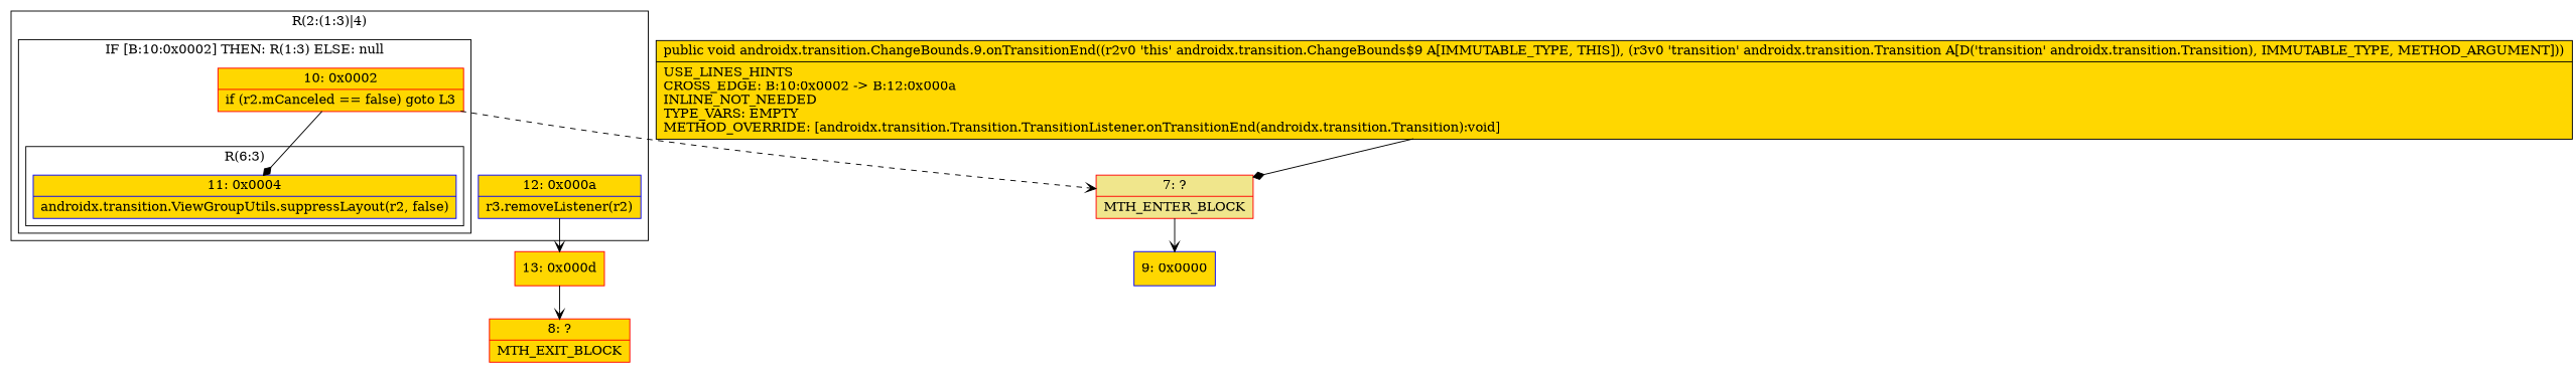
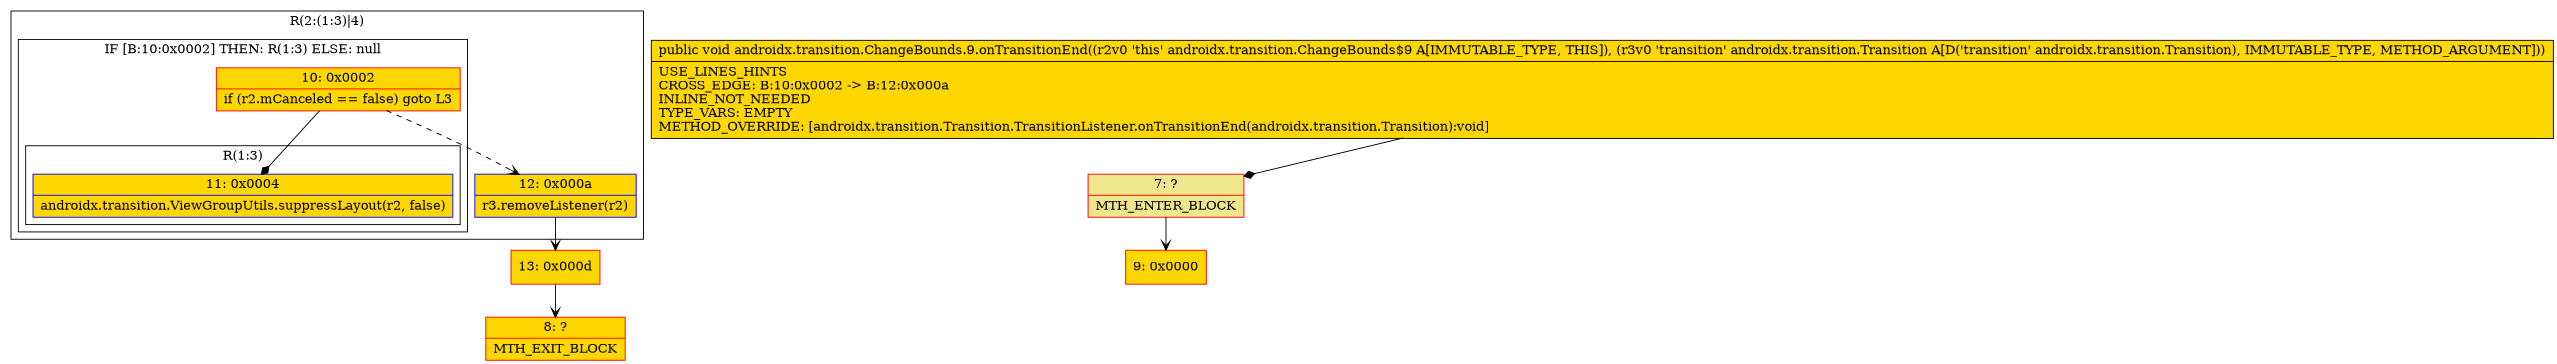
  digraph {
    node [color=red fillcolor=gold shape=record style=filled]
    edge [arrowhead=vee]
    n1 [color=blue label="{11\:\ 0x0004|androidx.transition.ViewGroupUtils.suppressLayout(r2, false)\l}"]
    n2 [label="{10\:\ 0x0002|if (r2.mCanceled == false) goto L3\l}"]
    n3 [color=blue label="{12\:\ 0x000a|r3.removeListener(r2)\l}"]
    n4 [label="{13\:\ 0x000d}"]
    n5 [label="{8\:\ ?|MTH_EXIT_BLOCK\l}"]
    n6 [fillcolor=khaki label="{7\:\ ?|MTH_ENTER_BLOCK\l}"]
-   n7 [color=blue label="{9\:\ 0x0000}"]
+   n7 [label="{9\:\ 0x0000}"]
    n8 [label="{public void androidx.transition.ChangeBounds.9.onTransitionEnd((r2v0 'this' androidx.transition.ChangeBounds$9 A[IMMUTABLE_TYPE, THIS]), (r3v0 'transition' androidx.transition.Transition A[D('transition' androidx.transition.Transition), IMMUTABLE_TYPE, METHOD_ARGUMENT]))  | USE_LINES_HINTS\lCROSS_EDGE: B:10:0x0002 \-\> B:12:0x000a\lINLINE_NOT_NEEDED\lTYPE_VARS: EMPTY\lMETHOD_OVERRIDE: [androidx.transition.Transition.TransitionListener.onTransitionEnd(androidx.transition.Transition):void]\l}" color=""]
    subgraph cluster_1 {
      label="R(2:(1:3)|4)"
      n3
      subgraph cluster_2 {
        label="IF [B:10:0x0002] THEN: R(1:3) ELSE: null"
        n2
        subgraph cluster_3 {
-         label="R(6:3)"
+         label="R(1:3)"
          n1
        }
      }
    }
    n2 -> n1 [arrowhead=diamond]
-   n2 -> n6 [style=dashed]
+   n2 -> n3 [style=dashed]
    n3 -> n4
    n4 -> n5
    n6 -> n7
    n8 -> n6 [arrowhead=diamond]
  }
